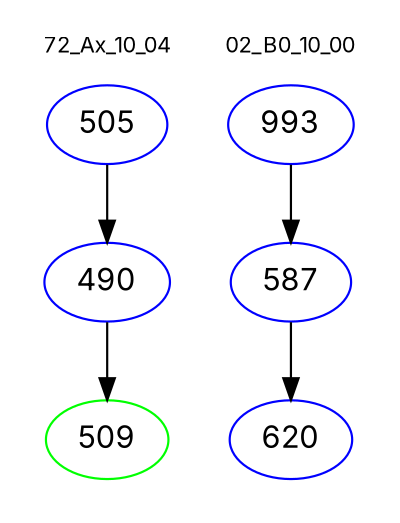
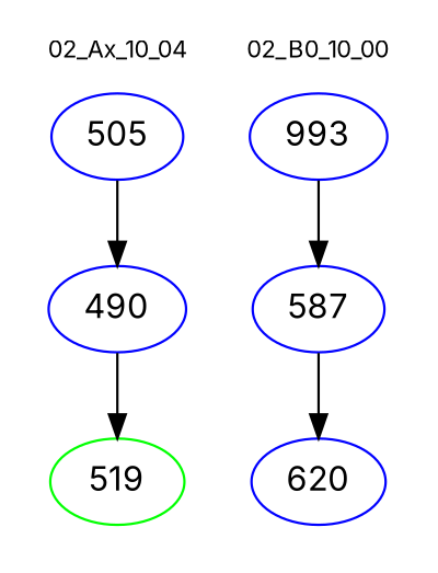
  digraph {
    fontname=Inter
    node [color=blue fontname=Inter]
    edge [color=black fontname=Inter]
    n1 [label=505]
    n2 [label=490]
-   n3 [color=green label=509]
+   n3 [color=green label=519]
    n4 [label=993]
    n5 [label=587]
    n6 [label=620]
    subgraph cluster_1 {
      color=white
      fontsize=10
-     label="72_Ax_10_04"
+     label="02_Ax_10_04"
      n1
      n2
      n3
    }
    subgraph cluster_2 {
      color=white
      fontsize=10
      label="02_B0_10_00"
      n4
      n5
      n6
    }
    n1 -> n2
    n2 -> n3
    n4 -> n5
    n5 -> n6
  }
